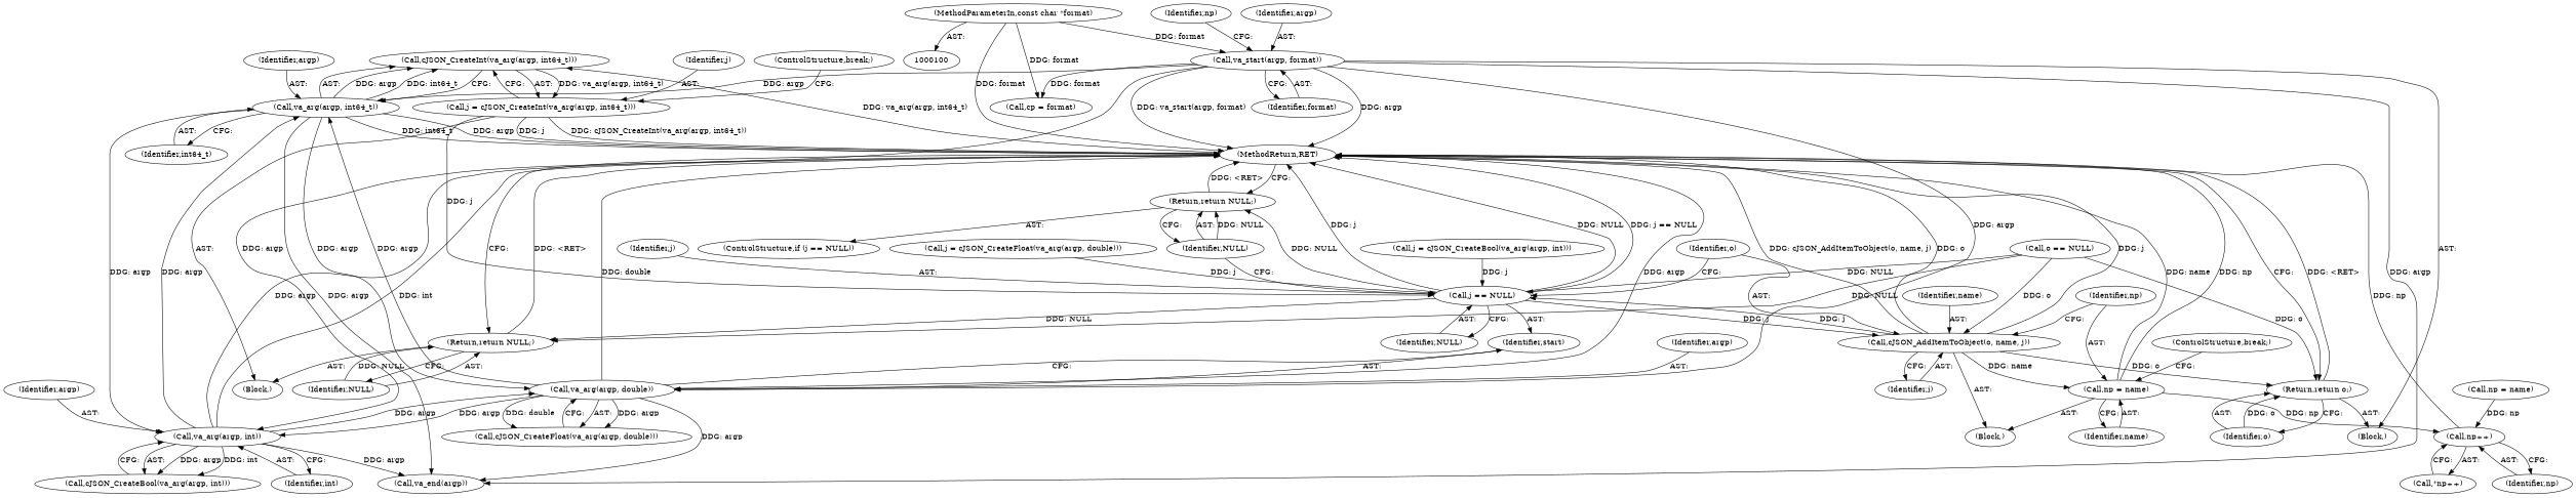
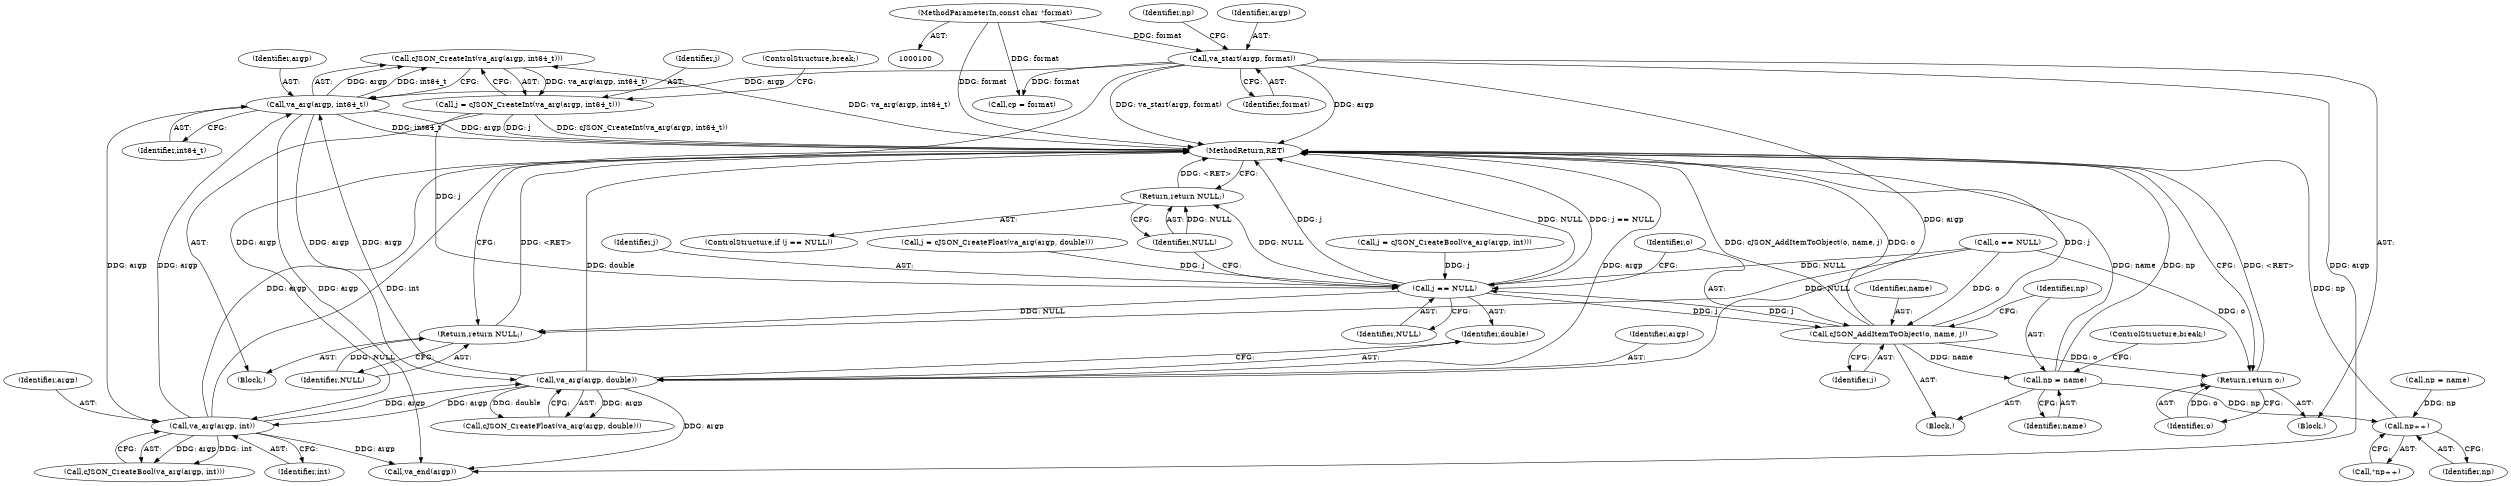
  digraph {
    n1 [label="(Call,cJSON_CreateInt(va_arg(argp, int64_t)))"]
    n2 [label="(Call,va_arg(argp, int64_t))"]
    n3 [label="(Call,j = cJSON_CreateInt(va_arg(argp, int64_t)))"]
    n4 [label="(MethodReturn,RET)"]
    n5 [label="(Call,va_arg(argp, int))"]
    n6 [label="(Call,va_arg(argp, double))"]
    n7 [label="(Identifier,int64_t)"]
    n8 [label="(Call,va_end(argp))"]
    n9 [label="(Call,j == NULL)"]
    n10 [label="(Block,)"]
    n11 [label="(Return,return NULL;)"]
    n12 [label="(Return,return NULL;)"]
    n13 [label="(Return,return o;)"]
    n14 [label="(Identifier,int)"]
    n15 [label="(Call,cJSON_CreateBool(va_arg(argp, int)))"]
    n16 [label="(Call,cJSON_CreateFloat(va_arg(argp, double)))"]
-   n17 [label="(Identifier,start)"]
+   n17 [label="(Identifier,double)"]
    n18 [label="(Call,va_start(argp, format))"]
    n19 [label="(Identifier,format)"]
    n20 [label="(Call,cp = format)"]
    n21 [label="(Block,)"]
    n22 [label="(MethodParameterIn,const char *format)"]
    1000100
    n24 [label="(Call,cJSON_AddItemToObject(o, name, j))"]
    n25 [label="(Identifier,NULL)"]
    n26 [label="(Identifier,NULL)"]
    n27 [label="(ControlStructure,if (j == NULL))"]
    n28 [label="(Identifier,NULL)"]
    n29 [label="(Call,np = name)"]
    n30 [label="(Identifier,j)"]
    n31 [label="(Block,)"]
    n32 [label="(Call,np++)"]
    n33 [label="(Identifier,name)"]
    n34 [label="(Identifier,o)"]
    n35 [label="(Identifier,np)"]
    n36 [label="(Call,*np++)"]
    n37 [label="(Identifier,j)"]
    n38 [label="(Identifier,o)"]
    n39 [label="(ControlStructure,break;)"]
    n40 [label="(Call,np = name)"]
    n41 [label="(Identifier,name)"]
    n42 [label="(Identifier,argp)"]
    n43 [label="(Identifier,argp)"]
    n44 [label="(ControlStructure,break;)"]
    n45 [label="(Identifier,np)"]
    n46 [label="(Identifier,j)"]
    n47 [label="(Call,j = cJSON_CreateFloat(va_arg(argp, double)))"]
    n48 [label="(Identifier,argp)"]
    n49 [label="(Identifier,np)"]
    n50 [label="(Call,o == NULL)"]
    n51 [label="(Identifier,argp)"]
    n52 [label="(Call,j = cJSON_CreateBool(va_arg(argp, int)))"]
    n1 -> n2 [label="CFG: "]
    n1 -> n3 [label="AST: "]
    n1 -> n3 [label="DDG: va_arg(argp, int64_t)"]
    n2 -> n1 [label="AST: "]
    n2 -> n1 [label="DDG: argp"]
    n2 -> n1 [label="DDG: int64_t"]
    n2 -> n4 [label="DDG: int64_t"]
    n2 -> n4 [label="DDG: argp"]
    n2 -> n5 [label="DDG: argp"]
    n2 -> n6 [label="DDG: argp"]
    n2 -> n7 [label="CFG: "]
    n2 -> n8 [label="DDG: argp"]
    n3 -> n1 [label="CFG: "]
    n3 -> n4 [label="DDG: j"]
    n3 -> n4 [label="DDG: cJSON_CreateInt(va_arg(argp, int64_t))"]
    n3 -> n9 [label="DDG: j"]
    n3 -> n10 [label="AST: "]
    n4 -> n1 [label="DDG: va_arg(argp, int64_t)"]
    n4 -> n11 [label="CFG: "]
    n4 -> n12 [label="CFG: "]
    n4 -> n13 [label="CFG: "]
    n5 -> n2 [label="DDG: argp"]
    n5 -> n4 [label="DDG: argp"]
    n5 -> n4 [label="DDG: int"]
    n5 -> n6 [label="DDG: argp"]
    n5 -> n8 [label="DDG: argp"]
    n5 -> n14 [label="CFG: "]
    n5 -> n15 [label="AST: "]
    n5 -> n15 [label="DDG: argp"]
    n5 -> n15 [label="DDG: int"]
    n6 -> n2 [label="DDG: argp"]
    n6 -> n4 [label="DDG: double"]
    n6 -> n4 [label="DDG: argp"]
    n6 -> n5 [label="DDG: argp"]
    n6 -> n8 [label="DDG: argp"]
    n6 -> n16 [label="AST: "]
    n6 -> n16 [label="DDG: argp"]
    n6 -> n16 [label="DDG: double"]
    n6 -> n17 [label="CFG: "]
    n7 -> n2 [label="AST: "]
    n9 -> n4 [label="DDG: j"]
    n9 -> n4 [label="DDG: NULL"]
    n9 -> n4 [label="DDG: j == NULL"]
    n9 -> n11 [label="DDG: NULL"]
    n9 -> n12 [label="DDG: NULL"]
    n9 -> n17 [label="AST: "]
    n9 -> n24 [label="DDG: j"]
    n9 -> n25 [label="CFG: "]
    n11 -> n4 [label="DDG: <RET>"]
    n11 -> n10 [label="AST: "]
    n11 -> n26 [label="CFG: "]
    n12 -> n4 [label="DDG: <RET>"]
    n12 -> n27 [label="AST: "]
    n12 -> n28 [label="CFG: "]
    n13 -> n4 [label="DDG: <RET>"]
    n13 -> n21 [label="AST: "]
    n13 -> n34 [label="CFG: "]
    n14 -> n5 [label="AST: "]
    n15 -> n5 [label="CFG: "]
    n16 -> n6 [label="CFG: "]
    n17 -> n6 [label="AST: "]
    n18 -> n2 [label="DDG: argp"]
    n18 -> n4 [label="DDG: va_start(argp, format)"]
    n18 -> n4 [label="DDG: argp"]
    n18 -> n5 [label="DDG: argp"]
    n18 -> n6 [label="DDG: argp"]
    n18 -> n8 [label="DDG: argp"]
    n18 -> n19 [label="CFG: "]
    n18 -> n20 [label="DDG: format"]
    n18 -> n21 [label="AST: "]
    n19 -> n18 [label="AST: "]
    n22 -> n4 [label="DDG: format"]
    n22 -> n18 [label="DDG: format"]
    n22 -> n20 [label="DDG: format"]
    n22 -> 1000100 [label="AST: "]
    n24 -> n4 [label="DDG: o"]
    n24 -> n4 [label="DDG: cJSON_AddItemToObject(o, name, j)"]
    n24 -> n4 [label="DDG: j"]
    n24 -> n9 [label="DDG: j"]
    n24 -> n13 [label="DDG: o"]
    n24 -> n29 [label="DDG: name"]
    n24 -> n30 [label="CFG: "]
    n24 -> n31 [label="AST: "]
    n25 -> n9 [label="AST: "]
    n26 -> n11 [label="AST: "]
    n26 -> n11 [label="DDG: NULL"]
    n28 -> n9 [label="CFG: "]
    n28 -> n12 [label="AST: "]
    n28 -> n12 [label="DDG: NULL"]
    n29 -> n4 [label="DDG: np"]
    n29 -> n4 [label="DDG: name"]
    n29 -> n31 [label="AST: "]
    n29 -> n32 [label="DDG: np"]
    n29 -> n33 [label="CFG: "]
    n30 -> n24 [label="AST: "]
    n32 -> n4 [label="DDG: np"]
    n32 -> n35 [label="CFG: "]
    n32 -> n36 [label="AST: "]
    n33 -> n29 [label="AST: "]
    n34 -> n13 [label="AST: "]
    n34 -> n13 [label="DDG: o"]
    n35 -> n32 [label="AST: "]
    n36 -> n32 [label="CFG: "]
    n37 -> n9 [label="AST: "]
    n38 -> n9 [label="CFG: "]
    n38 -> n24 [label="AST: "]
    n39 -> n3 [label="CFG: "]
    n40 -> n32 [label="DDG: np"]
    n41 -> n24 [label="AST: "]
    n42 -> n6 [label="AST: "]
    n43 -> n18 [label="AST: "]
    n44 -> n29 [label="CFG: "]
    n45 -> n18 [label="CFG: "]
    n46 -> n3 [label="AST: "]
    n47 -> n9 [label="DDG: j"]
    n48 -> n2 [label="AST: "]
    n49 -> n24 [label="CFG: "]
    n49 -> n29 [label="AST: "]
    n50 -> n9 [label="DDG: NULL"]
    n50 -> n11 [label="DDG: NULL"]
    n50 -> n13 [label="DDG: o"]
    n50 -> n24 [label="DDG: o"]
    n51 -> n5 [label="AST: "]
    n52 -> n9 [label="DDG: j"]
  }
